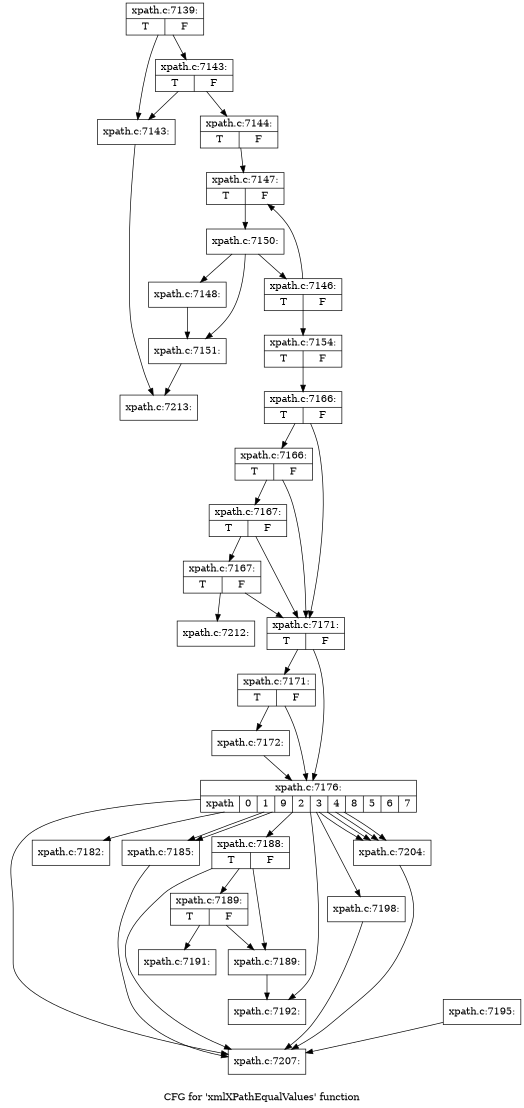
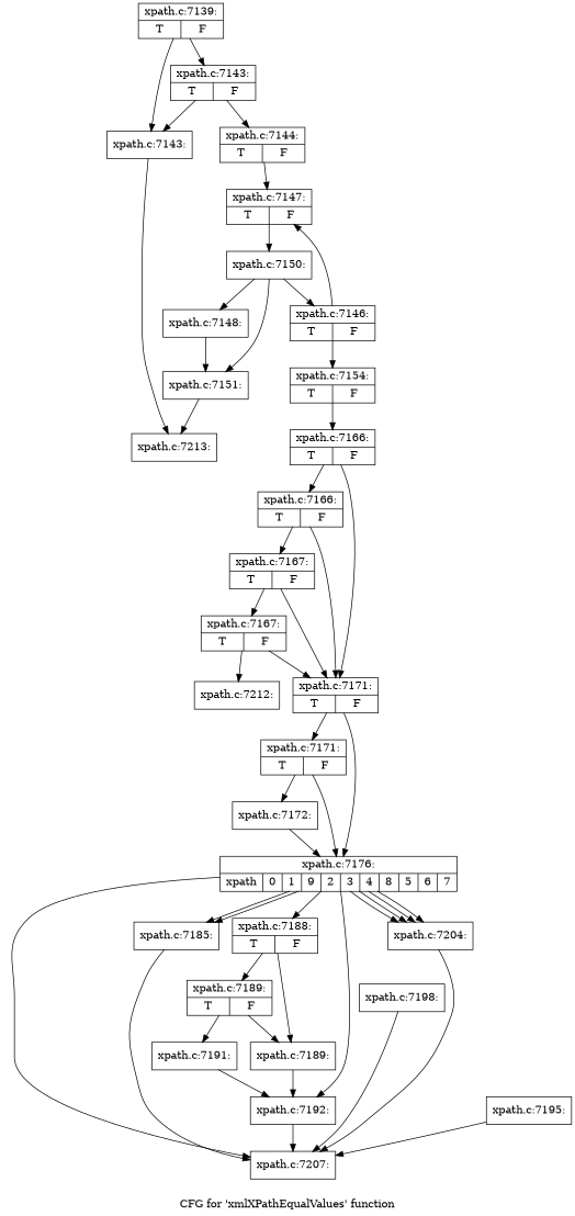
  digraph {
    label="CFG for 'xmlXPathEqualValues' function"
    node [shape=record]
    n1 [label="{xpath.c:7139:|{<s0>T|<s1>F}}"]
    n2 [label="{xpath.c:7143:}"]
    n3 [label="{xpath.c:7143:|{<s0>T|<s1>F}}"]
    n4 [label="{xpath.c:7213:}"]
    n5 [label="{xpath.c:7144:|{<s0>T|<s1>F}}"]
    n6 [label="{xpath.c:7147:|{<s0>T|<s1>F}}"]
    n7 [label="{xpath.c:7150:}"]
    n8 [label="{xpath.c:7146:|{<s0>T|<s1>F}}"]
    n9 [label="{xpath.c:7154:|{<s0>T|<s1>F}}"]
    n10 [label="{xpath.c:7148:}"]
    n11 [label="{xpath.c:7151:}"]
    n12 [label="{xpath.c:7166:|{<s0>T|<s1>F}}"]
    n13 [label="{xpath.c:7171:|{<s0>T|<s1>F}}"]
    n14 [label="{xpath.c:7166:|{<s0>T|<s1>F}}"]
    n15 [label="{xpath.c:7171:|{<s0>T|<s1>F}}"]
    n16 [label="{xpath.c:7176:|{<s0>xpath|<s1>0|<s2>1|<s3>9|<s4>2|<s5>3|<s6>4|<s7>8|<s8>5|<s9>6|<s10>7}}"]
    n17 [label="{xpath.c:7167:|{<s0>T|<s1>F}}"]
    n18 [label="{xpath.c:7172:}"]
    n19 [label="{xpath.c:7207:}"]
-   n20 [label="{xpath.c:7182:}"]
    n21 [label="{xpath.c:7185:}"]
    n22 [label="{xpath.c:7188:|{<s0>T|<s1>F}}"]
    n23 [label="{xpath.c:7198:}"]
    n24 [label="{xpath.c:7204:}"]
    n25 [label="{xpath.c:7192:}"]
    n26 [label="{xpath.c:7167:|{<s0>T|<s1>F}}"]
    n27 [label="{xpath.c:7212:}"]
    n28 [label="{xpath.c:7189:}"]
    n29 [label="{xpath.c:7189:|{<s0>T|<s1>F}}"]
    n30 [label="{xpath.c:7195:}"]
    n31 [label="{xpath.c:7191:}"]
    n1 -> n2
    n1 -> n3
    n2 -> n4
    n3 -> n2
    n3 -> n5
    n5 -> n6
    n6 -> n7
    n7 -> n8
    n7 -> n10
    n7 -> n11
    n8 -> n6
    n8 -> n9
    n9 -> n12
    n10 -> n11
    n11 -> n4
    n12 -> n13
    n12 -> n14
    n13 -> n15
    n13 -> n16
    n14 -> n13
    n14 -> n17
    n15 -> n16
    n15 -> n18
    n16 -> n19
-   n16 -> n20
    n16 -> n21
    n16 -> n21
    n16 -> n22
-   n16 -> n23
    n16 -> n24
    n16 -> n24
    n16 -> n24
    n16 -> n24
    n16 -> n25
    n17 -> n13
    n17 -> n26
    n18 -> n16
    n21 -> n19
    n22 -> n28
    n22 -> n29
    n23 -> n19
    n24 -> n19
-   n22 -> n19
+   n25 -> n19
    n26 -> n13
    n26 -> n27
    n28 -> n25
    n29 -> n28
    n29 -> n31
    n30 -> n19
+   n31 -> n25
  }
